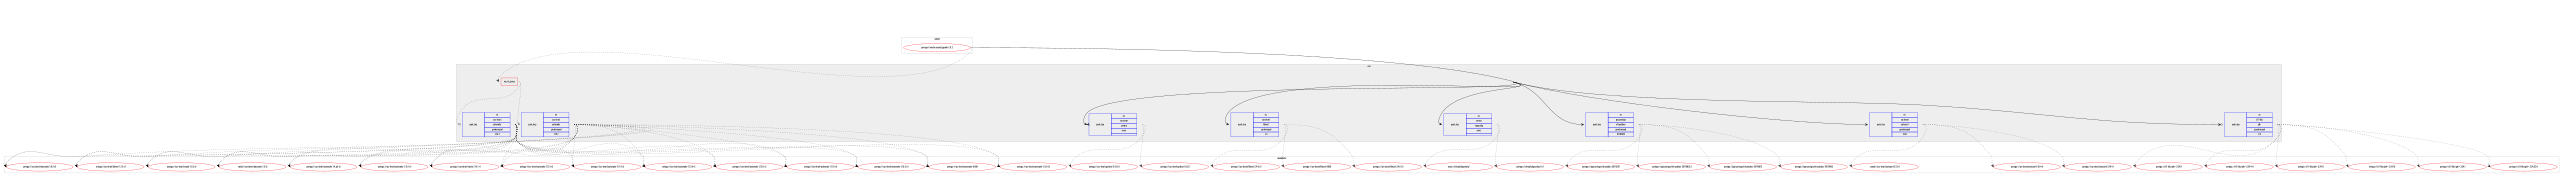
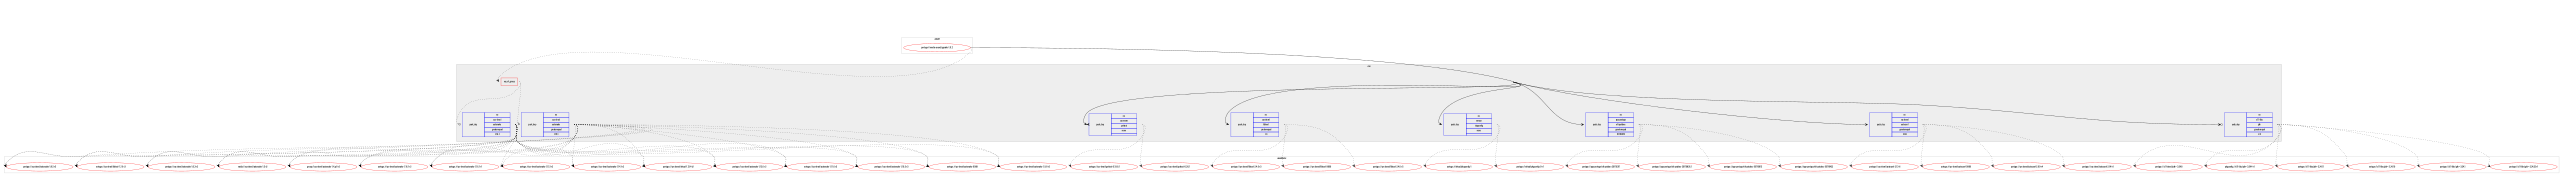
  digraph {
    compound=true
    concentrate=true
    fontname=Oswald
    fontsize=10
    newrank=true
    rankdir=TB
    ranksep=1.5
    node [color=red fontname=Oswald fontsize=10]
    edge [arrowhead=vee fontname=Oswald headport=w style=dotted tailport=e weight=100]
    n1 [label="portage://media-sound/gqradio-1.9.2" width=4]
    n2 [color=blue label=<<TABLE BORDER="0" CELLBORDER="1" CELLSPACING="0" CELLPADDING="4" WIDTH="220"><TR><TD ROWSPAN="6" CELLPADDING="30">pack_dep</TD></TR><TR><TD WIDTH="110">no</TD></TR><TR><TD>sys-devel</TD></TR><TR><TD>automake</TD></TR><TR><TD>greaterequal</TD></TR><TR><TD>1.16.1</TD></TR></TABLE>> shape=none]
    n3 [color=blue label=<<TABLE BORDER="0" CELLBORDER="1" CELLSPACING="0" CELLPADDING="4" WIDTH="220"><TR><TD ROWSPAN="6" CELLPADDING="30">pack_dep</TD></TR><TR><TD WIDTH="110">no</TD></TR><TR><TD>sys-devel</TD></TR><TR><TD>automake</TD></TR><TR><TD>greaterequal</TD></TR><TR><TD>1.15.1</TD></TR></TABLE>> shape=none]
    n4 [label=<<TABLE BORDER="0" CELLBORDER="1" CELLSPACING="0" CELLPADDING="4"><TR><TD CELLPADDING="10">any_of_group</TD></TR></TABLE>> shape=none]
    n5 [color=blue label=<<TABLE BORDER="0" CELLBORDER="1" CELLSPACING="0" CELLPADDING="4" WIDTH="220"><TR><TD ROWSPAN="6" CELLPADDING="30">pack_dep</TD></TR><TR><TD WIDTH="110">no</TD></TR><TR><TD>app-portage</TD></TR><TR><TD>elt-patches</TD></TR><TR><TD>greaterequal</TD></TR><TR><TD>20170815</TD></TR></TABLE>> shape=none]
    n6 [color=blue label=<<TABLE BORDER="0" CELLBORDER="1" CELLSPACING="0" CELLPADDING="4" WIDTH="220"><TR><TD ROWSPAN="6" CELLPADDING="30">pack_dep</TD></TR><TR><TD WIDTH="110">no</TD></TR><TR><TD>sys-devel</TD></TR><TR><TD>autoconf</TD></TR><TR><TD>greaterequal</TD></TR><TR><TD>2.69</TD></TR></TABLE>> shape=none]
    n7 [color=blue label=<<TABLE BORDER="0" CELLBORDER="1" CELLSPACING="0" CELLPADDING="4" WIDTH="220"><TR><TD ROWSPAN="6" CELLPADDING="30">pack_dep</TD></TR><TR><TD WIDTH="110">no</TD></TR><TR><TD>sys-devel</TD></TR><TR><TD>gettext</TD></TR><TR><TD>none</TD></TR><TR><TD></TD></TR></TABLE>> shape=none]
    n8 [color=blue label=<<TABLE BORDER="0" CELLBORDER="1" CELLSPACING="0" CELLPADDING="4" WIDTH="220"><TR><TD ROWSPAN="6" CELLPADDING="30">pack_dep</TD></TR><TR><TD WIDTH="110">no</TD></TR><TR><TD>sys-devel</TD></TR><TR><TD>libtool</TD></TR><TR><TD>greaterequal</TD></TR><TR><TD>2.4</TD></TR></TABLE>> shape=none]
    n9 [color=blue label=<<TABLE BORDER="0" CELLBORDER="1" CELLSPACING="0" CELLPADDING="4" WIDTH="220"><TR><TD ROWSPAN="6" CELLPADDING="30">pack_dep</TD></TR><TR><TD WIDTH="110">no</TD></TR><TR><TD>virtual</TD></TR><TR><TD>pkgconfig</TD></TR><TR><TD>none</TD></TR><TR><TD></TD></TR></TABLE>> shape=none]
    n10 [color=blue label=<<TABLE BORDER="0" CELLBORDER="1" CELLSPACING="0" CELLPADDING="4" WIDTH="220"><TR><TD ROWSPAN="6" CELLPADDING="30">pack_dep</TD></TR><TR><TD WIDTH="110">no</TD></TR><TR><TD>x11-libs</TD></TR><TR><TD>gtk+</TD></TR><TR><TD>greaterequal</TD></TR><TR><TD>2.4</TD></TR></TABLE>> shape=none]
    n11 [label="portage://sys-devel/automake-1.10.3-r3" width=4]
    n12 [label="portage://sys-devel/automake-1.11.6-r3" width=4]
    n13 [label="portage://sys-devel/automake-1.12.6-r2" width=4]
-   n14 [label="portage://sys-devel/automake-1.13.4-r2" width=4]
+   n14 [label="portage://sys-devel/virtual-1.13.4-r2" width=4]
    n15 [label="portage://sys-devel/automake-1.14.1-r2" width=4]
    n16 [label="portage://sys-devel/automake-1.15.1-r2" width=4]
-   n17 [label="portage://sys-devel/media-1.16.1-r1" width=4]
+   n17 [label="portage://sys-devel/automake-1.16.1-r1" width=4]
    n18 [label="portage://sys-devel/automake-1.16.1-r2" width=4]
-   n19 [label="portage://sys-devel/automake-1.4_p6-r2" width=4]
+   n19 [label="group://sys-devel/automake-1.4_p6-r2" width=4]
    n20 [label="media://sys-devel/automake-1.5-r2" width=4]
-   n21 [label="portage://sys-devel/sound-1.6.3-r2" width=4]
+   n21 [label="portage://sys-devel/automake-1.6.3-r2" width=4]
    n22 [label="portage://sys-devel/libtool-1.7.9-r3" width=4]
    n23 [label="portage://sys-devel/automake-1.8.5-r5" width=4]
    n24 [label="portage://sys-devel/automake-1.9.6-r5" width=4]
    n25 [label="portage://sys-devel/automake-9999" width=4]
    n26 [label="portage://app-portage/elt-patches-20170317" width=4]
    n27 [label="portage://app-portage/elt-patches-20170422" width=4]
    n28 [label="portage://app-portage/elt-patches-20170815" width=4]
    n29 [label="portage://app-portage/elt-patches-20170826.1" width=4]
-   n30 [label="sound://sys-devel/autoconf-2.13-r1" width=4]
+   n30 [label="portage://sys-devel/autoconf-2.13-r1" width=4]
    n31 [label="portage://sys-devel/autoconf-2.64-r1" width=4]
    n32 [label="portage://sys-devel/autoconf-2.69-r4" width=4]
+   n33 [label="portage://sys-devel/autoconf-9999" width=4]
    n34 [label="portage://sys-devel/gettext-0.19.8.1" width=4]
    n35 [label="portage://sys-devel/gettext-0.20.1" width=4]
    n36 [label="portage://sys-devel/libtool-2.4.6-r3" width=4]
    n37 [label="portage://sys-devel/libtool-2.4.6-r5" width=4]
    n38 [label="portage://sys-devel/libtool-9999" width=4]
    n39 [label="portage://virtual/pkgconfig-0-r1" width=4]
-   n40 [label="none://virtual/pkgconfig-1" width=4]
+   n40 [label="portage://virtual/pkgconfig-1" width=4]
    n41 [label="portage://x11-libs/gtk+-2.24.32-r1" width=4]
    n42 [label="portage://x11-libs/gtk+-3.24.1" width=4]
    n43 [label="portage://x11-libs/gtk+-3.24.10" width=4]
    n44 [label="portage://x11-libs/gtk+-3.24.11" width=4]
-   n45 [label="portage://x11-libs/gtk+-3.24.4-r1" width=4]
-   n46 [label="portage://x11-libs/gtk+-3.24.8" width=4]
+   n45 [label="pkgconfig://x11-libs/gtk+-3.24.4-r1" width=4]
+   n46 [label="portage://x11-devel/gtk+-3.24.8" width=4]
    subgraph cluster_1 {
      color=gray
      label=<<i>ebuild</i>>
      rank=same
      n1
    }
    subgraph cluster_2 {
      color=gray
      label=<<i>dependencies</i>>
      subgraph cluster_3 {
        color=gray
        fillcolor="#eeeeee"
        label=<<i>compile</i>>
        style=filled
        subgraph sub_4 {
          color=gray
          fillcolor="#eeeeee"
          label=<<i>compile</i>>
          style=filled
          n4
          subgraph sub_5 {
            color=gray
            fillcolor="#eeeeee"
            label=<<i>compile</i>>
            style=filled
            n2
          }
          subgraph sub_6 {
            color=gray
            fillcolor="#eeeeee"
            label=<<i>compile</i>>
            style=filled
            n3
          }
        }
        subgraph sub_7 {
          color=gray
          fillcolor="#eeeeee"
          label=<<i>compile</i>>
          style=filled
          n5
        }
        subgraph sub_8 {
          color=gray
          fillcolor="#eeeeee"
          label=<<i>compile</i>>
          style=filled
          n6
        }
        subgraph sub_9 {
          color=gray
          fillcolor="#eeeeee"
          label=<<i>compile</i>>
          style=filled
          n7
        }
        subgraph sub_10 {
          color=gray
          fillcolor="#eeeeee"
          label=<<i>compile</i>>
          style=filled
          n8
        }
        subgraph sub_11 {
          color=gray
          fillcolor="#eeeeee"
          label=<<i>compile</i>>
          style=filled
          n9
        }
      }
      subgraph cluster_12 {
        color=gray
        fillcolor="#eeeeee"
        label=<<i>compile and run</i>>
        style=filled
        subgraph sub_13 {
          color=gray
          fillcolor="#eeeeee"
          label=<<i>compile and run</i>>
          style=filled
          n10
        }
      }
      subgraph cluster_14 {
        color=gray
        fillcolor="#eeeeee"
        label=<<i>run</i>>
        style=filled
      }
    }
    subgraph cluster_15 {
      color=gray
      label=<<i>candidates</i>>
      rank=same
      subgraph sub_16 {
        color=black
        label=<<i>candidates</i>>
        nodesep=1
        rank=same
        n11
        n12
        n13
        n14
        n15
        n16
        n17
        n18
        n19
        n20
        n21
        n22
        n23
        n24
        n25
      }
      subgraph sub_17 {
        color=black
        label=<<i>candidates</i>>
        nodesep=1
        rank=same
        n11
        n12
        n13
        n14
        n15
        n16
        n17
        n18
        n19
        n20
        n21
        n22
        n23
        n24
        n25
      }
      subgraph sub_18 {
        color=black
        label=<<i>candidates</i>>
        nodesep=1
        rank=same
        n26
        n27
        n28
        n29
      }
      subgraph sub_19 {
        color=black
        label=<<i>candidates</i>>
        nodesep=1
        rank=same
        n30
        n31
        n32
+       n33
      }
      subgraph sub_20 {
        color=black
        label=<<i>candidates</i>>
        nodesep=1
        rank=same
        n34
        n35
      }
      subgraph sub_21 {
        color=black
        label=<<i>candidates</i>>
        nodesep=1
        rank=same
        n36
        n37
        n38
      }
      subgraph sub_22 {
        color=black
        label=<<i>candidates</i>>
        nodesep=1
        rank=same
        n39
        n40
      }
      subgraph sub_23 {
        color=black
        label=<<i>candidates</i>>
        nodesep=1
        rank=same
        n41
        n42
        n43
        n44
        n45
        n46
      }
    }
    n1 -> n4 [weight=20]
    n1 -> n5 [style=solid weight=20]
    n1 -> n6 [style=solid weight=20]
    n1 -> n7 [style=solid weight=20]
    n1 -> n8 [style=solid weight=20]
    n1 -> n9 [style=solid weight=20]
    n1 -> n10 [arrowhead=odotvee style=solid weight=20]
    n2 -> n11
    n2 -> n12
    n2 -> n13
    n2 -> n14
    n2 -> n15
    n2 -> n16
    n2 -> n17
    n2 -> n18
    n2 -> n19
    n2 -> n20
    n2 -> n21
    n2 -> n22
    n2 -> n23
    n2 -> n24
    n2 -> n25
    n3 -> n11
    n3 -> n12
    n3 -> n13
    n3 -> n14
    n3 -> n15
    n3 -> n16
    n3 -> n17
    n3 -> n18
    n3 -> n19
    n3 -> n20
    n3 -> n21
    n3 -> n22
    n3 -> n23
    n3 -> n24
    n3 -> n25
    n4 -> n2 [arrowhead=oinv weight=20]
    n4 -> n3 [arrowhead=oinv weight=20]
    n5 -> n26
    n5 -> n27
    n5 -> n28
    n5 -> n29
    n6 -> n30
    n6 -> n31
    n6 -> n32
+   n6 -> n33
    n7 -> n34
    n7 -> n35
    n8 -> n36
    n8 -> n37
    n8 -> n38
    n9 -> n39
    n9 -> n40
    n10 -> n41
    n10 -> n42
    n10 -> n43
    n10 -> n44
    n10 -> n45
    n10 -> n46
  }
